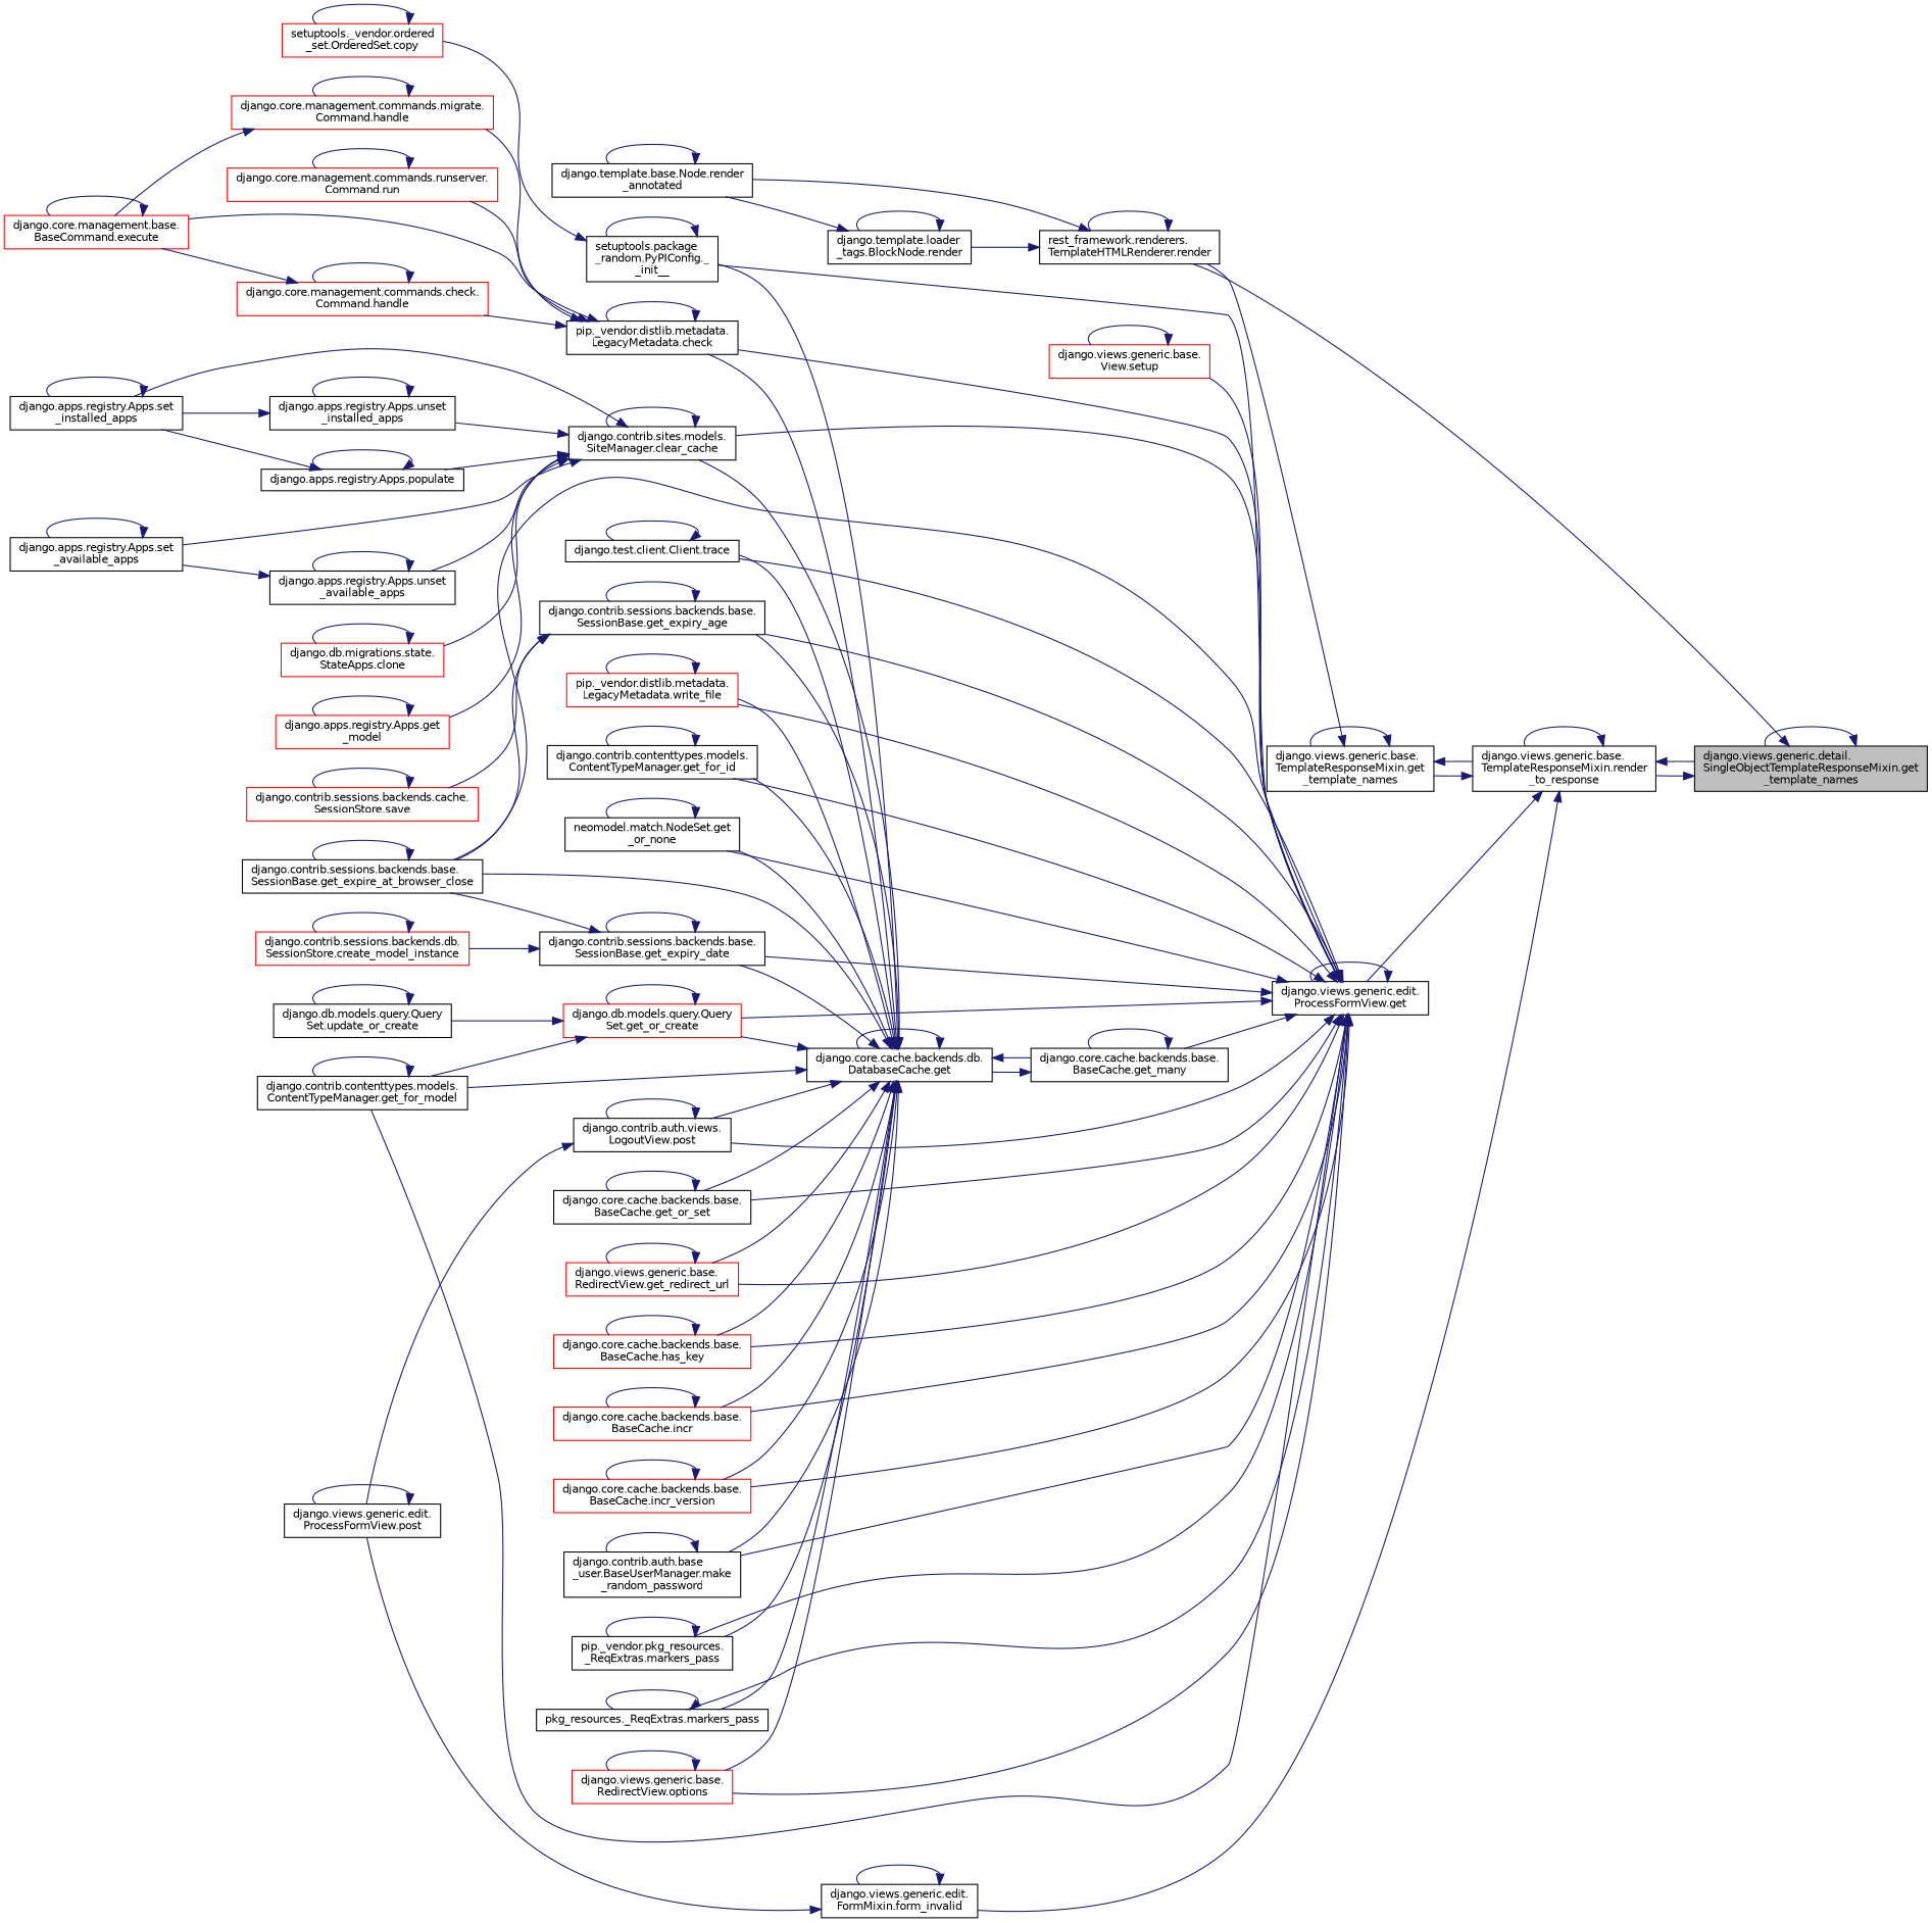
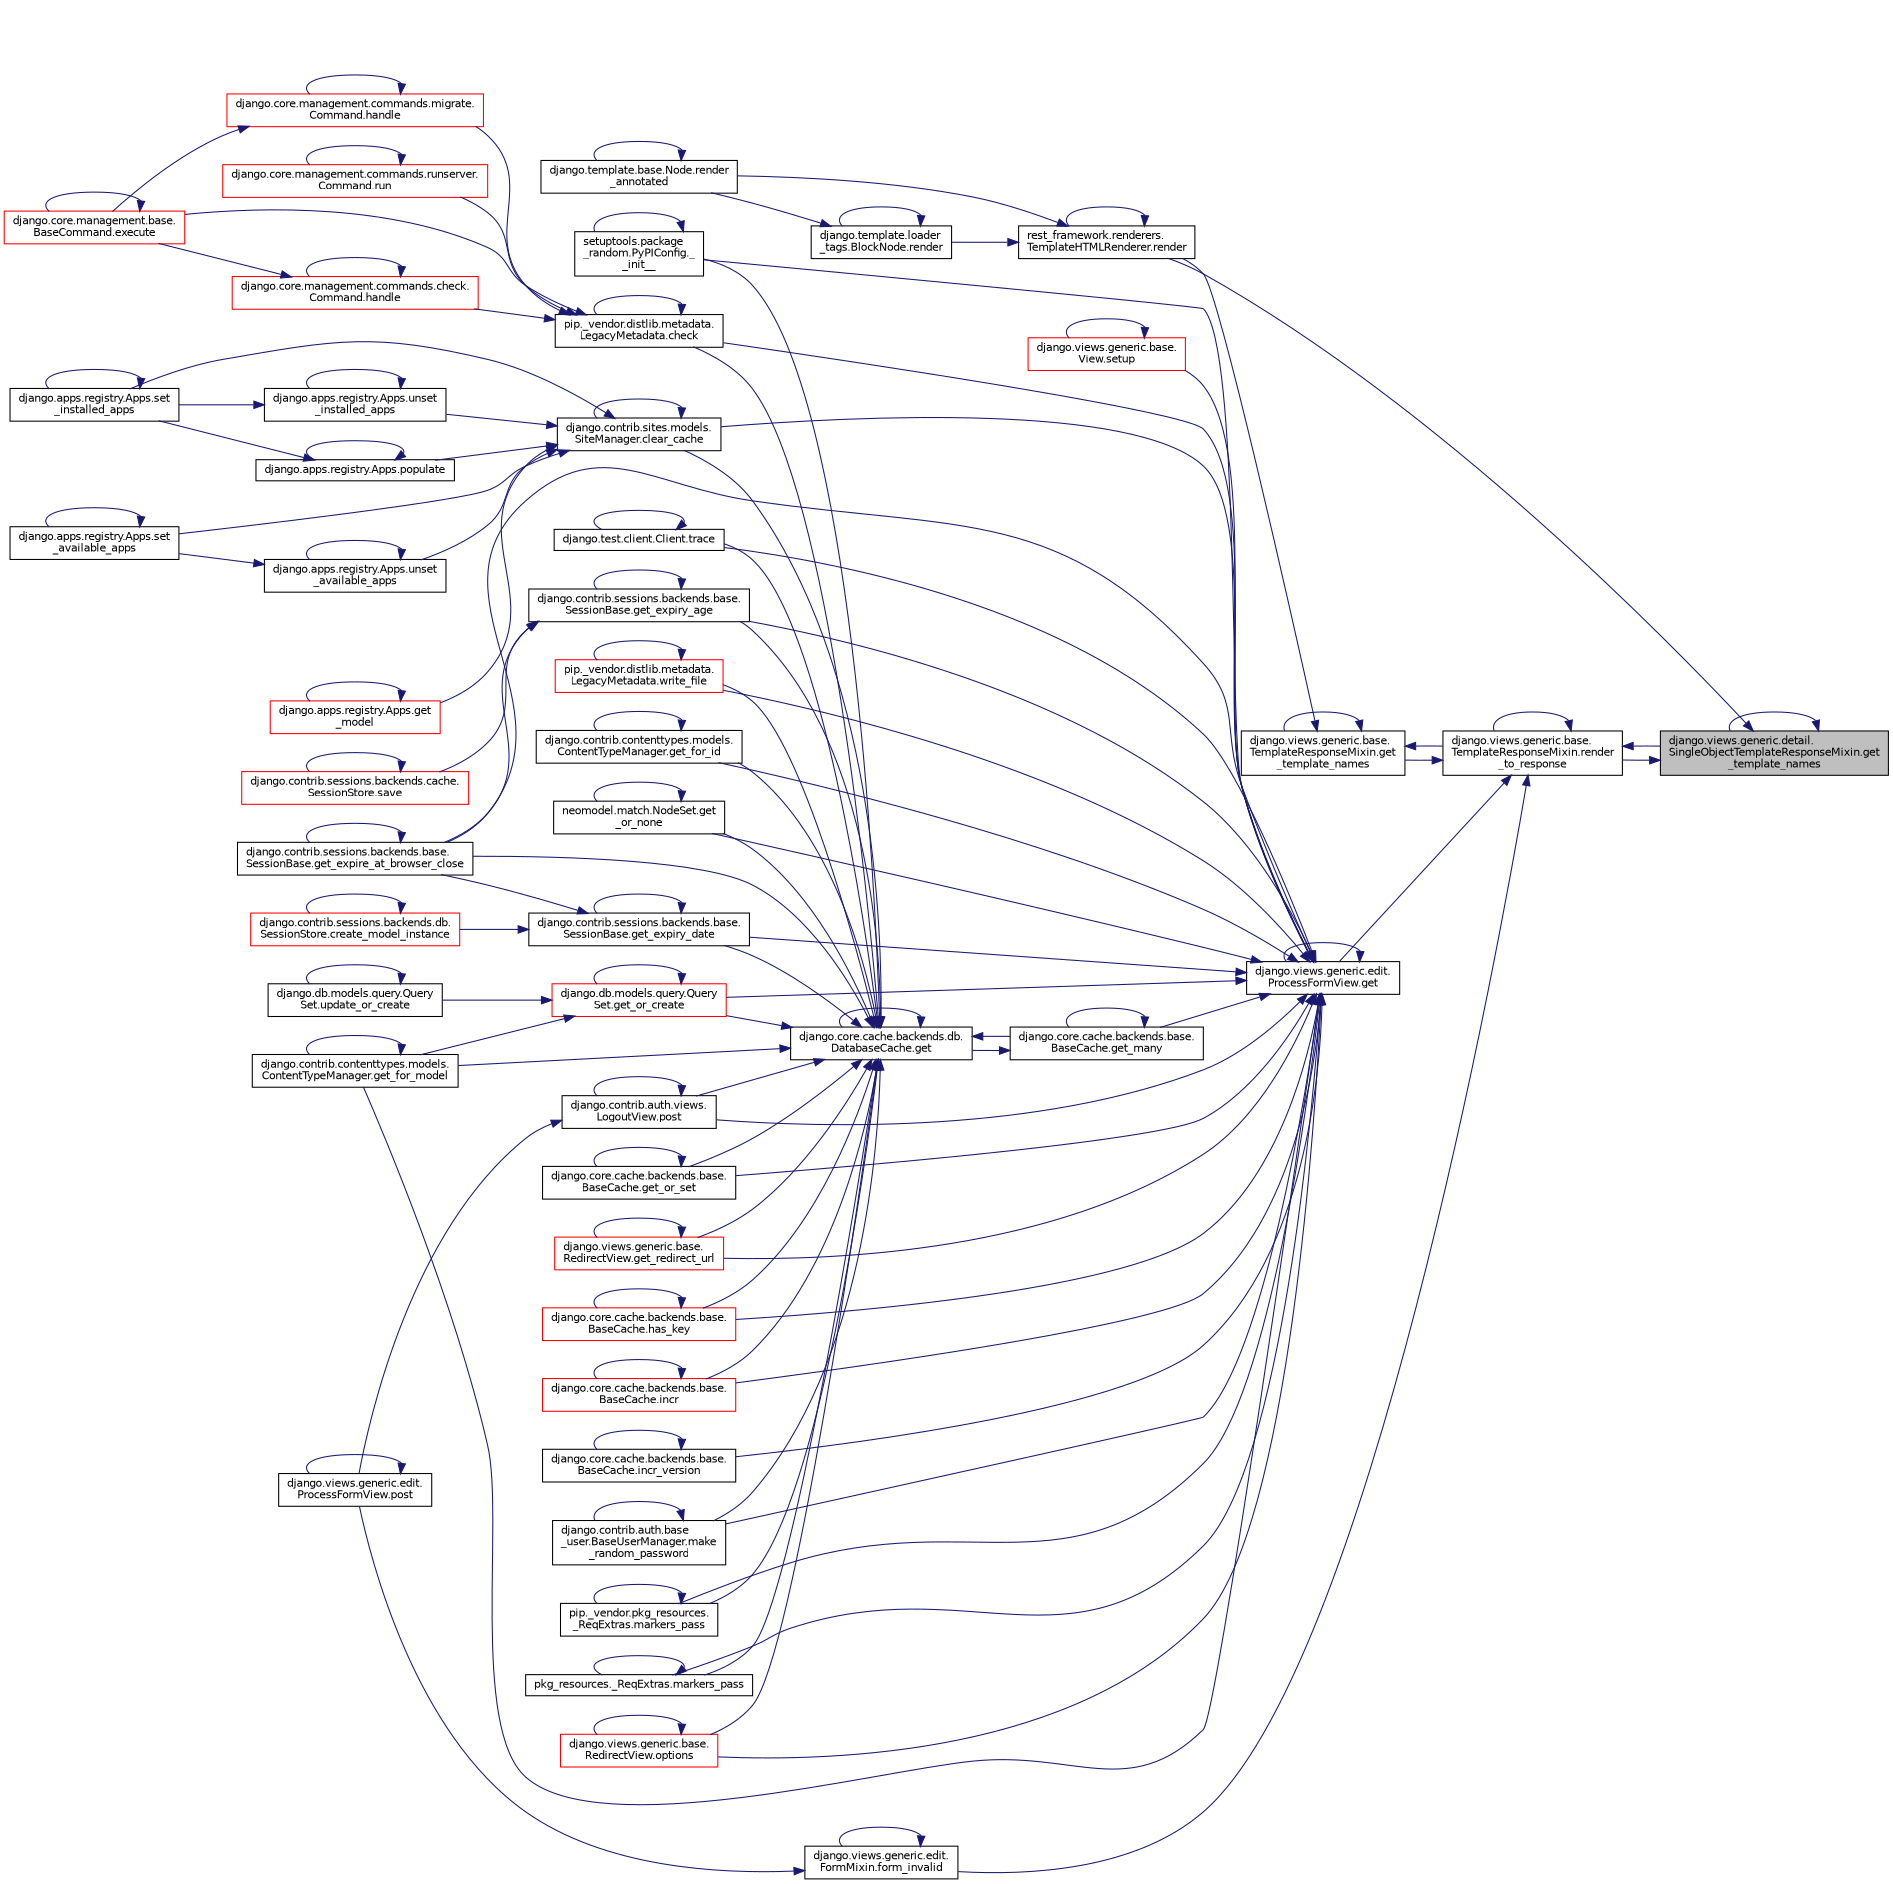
  digraph {
    rankdir=RL
    node [color=black fillcolor=white fontname=Helvetica fontsize=10 shape=record style=filled]
    edge [color=midnightblue dir=back fontname=Helvetica fontsize=10 labelfontname=Helvetica labelfontsize=10 style=solid]
    n1 [fillcolor=grey75 fontcolor=black height=0.2 label="django.views.generic.detail.\lSingleObjectTemplateResponseMixin.get\l_template_names" width=0.4]
    n2 [height=0.2 label="rest_framework.renderers.\lTemplateHTMLRenderer.render" width=0.4]
    n3 [height=0.2 label="django.views.generic.base.\lTemplateResponseMixin.render\l_to_response" width=0.4]
    n4 [height=0.2 label="django.template.loader\l_tags.BlockNode.render" width=0.4]
    n5 [height=0.2 label="django.template.base.Node.render\l_annotated" width=0.4]
    n6 [height=0.2 label="django.views.generic.edit.\lFormMixin.form_invalid" width=0.4]
    n7 [height=0.2 label="django.views.generic.edit.\lProcessFormView.get" width=0.4]
    n8 [height=0.2 label="django.views.generic.base.\lTemplateResponseMixin.get\l_template_names" width=0.4]
    n9 [height=0.2 label="django.views.generic.edit.\lProcessFormView.post" width=0.4]
    n10 [height=0.2 label="setuptools.package\l_random.PyPIConfig._\l_init__" width=0.4]
    n11 [height=0.2 label="pip._vendor.distlib.metadata.\lLegacyMetadata.check" width=0.4]
    n12 [height=0.2 label="django.contrib.sites.models.\lSiteManager.clear_cache" width=0.4]
    n13 [height=0.2 label="django.contrib.sessions.backends.base.\lSessionBase.get_expire_at_browser_close" width=0.4]
    n14 [height=0.2 label="django.contrib.sessions.backends.base.\lSessionBase.get_expiry_age" width=0.4]
    n15 [height=0.2 label="django.contrib.sessions.backends.base.\lSessionBase.get_expiry_date" width=0.4]
    n16 [height=0.2 label="django.contrib.contenttypes.models.\lContentTypeManager.get_for_id" width=0.4]
    n17 [height=0.2 label="django.contrib.contenttypes.models.\lContentTypeManager.get_for_model" width=0.4]
    n18 [height=0.2 label="django.core.cache.backends.base.\lBaseCache.get_many" width=0.4]
    n19 [color=red height=0.2 label="django.db.models.query.Query\lSet.get_or_create" width=0.4]
    n20 [height=0.2 label="neomodel.match.NodeSet.get\l_or_none" width=0.4]
    n21 [height=0.2 label="django.core.cache.backends.base.\lBaseCache.get_or_set" width=0.4]
    n22 [color=red height=0.2 label="django.views.generic.base.\lRedirectView.get_redirect_url" width=0.4]
    n23 [color=red height=0.2 label="django.core.cache.backends.base.\lBaseCache.has_key" width=0.4]
    n24 [color=red height=0.2 label="django.core.cache.backends.base.\lBaseCache.incr" width=0.4]
-   n25 [color=red height=0.2 label="django.core.cache.backends.base.\lBaseCache.incr_version" width=0.4]
+   n25 [height=0.2 label="django.core.cache.backends.base.\lBaseCache.incr_version" width=0.4]
    n26 [height=0.2 label="django.contrib.auth.base\l_user.BaseUserManager.make\l_random_password" width=0.4]
    n27 [height=0.2 label="pip._vendor.pkg_resources.\l_ReqExtras.markers_pass" width=0.4]
    n28 [height=0.2 label="pkg_resources._ReqExtras.markers_pass" width=0.4]
    n29 [color=red height=0.2 label="django.views.generic.base.\lRedirectView.options" width=0.4]
    n30 [height=0.2 label="django.contrib.auth.views.\lLogoutView.post" width=0.4]
    n31 [color=red height=0.2 label="django.views.generic.base.\lView.setup" width=0.4]
    n32 [height=0.2 label="django.test.client.Client.trace" width=0.4]
    n33 [color=red height=0.2 label="pip._vendor.distlib.metadata.\lLegacyMetadata.write_file" width=0.4]
-   n34 [color=red height=0.2 label="setuptools._vendor.ordered\l_set.OrderedSet.copy" width=0.4]
    n35 [color=red height=0.2 label="django.core.management.base.\lBaseCommand.execute" width=0.4]
    n36 [color=red height=0.2 label="django.core.management.commands.check.\lCommand.handle" width=0.4]
    n37 [color=red height=0.2 label="django.core.management.commands.migrate.\lCommand.handle" width=0.4]
    n38 [color=red height=0.2 label="django.core.management.commands.runserver.\lCommand.run" width=0.4]
-   n39 [color=red height=0.2 label="django.db.migrations.state.\lStateApps.clone" width=0.4]
    n40 [color=red height=0.2 label="django.apps.registry.Apps.get\l_model" width=0.4]
    n41 [height=0.2 label="django.apps.registry.Apps.populate" width=0.4]
    n42 [height=0.2 label="django.apps.registry.Apps.set\l_installed_apps" width=0.4]
    n43 [height=0.2 label="django.apps.registry.Apps.set\l_available_apps" width=0.4]
    n44 [height=0.2 label="django.apps.registry.Apps.unset\l_available_apps" width=0.4]
    n45 [height=0.2 label="django.apps.registry.Apps.unset\l_installed_apps" width=0.4]
    n46 [color=red height=0.2 label="django.contrib.sessions.backends.cache.\lSessionStore.save" width=0.4]
    n47 [color=red height=0.2 label="django.contrib.sessions.backends.db.\lSessionStore.create_model_instance" width=0.4]
    n48 [height=0.2 label="django.core.cache.backends.db.\lDatabaseCache.get" width=0.4]
    n49 [height=0.2 label="django.db.models.query.Query\lSet.update_or_create" width=0.4]
    n1 -> n1
    n1 -> n2
    n1 -> n3
    n2 -> n2
    n2 -> n4
    n2 -> n5
    n3 -> n1
    n3 -> n3
    n3 -> n6
    n3 -> n7
    n3 -> n8
    n4 -> n4
    n4 -> n5
    n5 -> n5
    n6 -> n6
    n6 -> n9
    n7 -> n7
    n7 -> n10
    n7 -> n11
    n7 -> n12
    n7 -> n13
    n7 -> n14
    n7 -> n15
    n7 -> n16
    n7 -> n17
    n7 -> n18
    n7 -> n19
    n7 -> n20
    n7 -> n21
    n7 -> n22
    n7 -> n23
    n7 -> n24
    n7 -> n25
    n7 -> n26
    n7 -> n27
    n7 -> n28
    n7 -> n29
    n7 -> n30
    n7 -> n31
    n7 -> n32
    n7 -> n33
    n8 -> n2
    n8 -> n3
    n8 -> n8
    n9 -> n9
    n10 -> n10
-   n10 -> n34
    n11 -> n11
    n11 -> n35
    n11 -> n36
    n11 -> n37
    n11 -> n38
    n12 -> n12
-   n12 -> n39
    n12 -> n40
    n12 -> n41
    n12 -> n42
    n12 -> n43
    n12 -> n44
    n12 -> n45
    n13 -> n13
    n14 -> n13
    n14 -> n14
    n14 -> n46
    n15 -> n13
    n15 -> n15
    n15 -> n47
    n16 -> n16
    n17 -> n17
    n18 -> n18
    n18 -> n48
    n19 -> n17
    n19 -> n19
    n19 -> n49
    n20 -> n20
    n21 -> n21
    n22 -> n22
    n23 -> n23
    n24 -> n24
    n25 -> n25
    n26 -> n26
    n27 -> n27
    n28 -> n28
    n29 -> n29
    n30 -> n9
    n30 -> n30
    n31 -> n31
    n32 -> n32
    n33 -> n33
-   n34 -> n34
    n35 -> n35
    n36 -> n35
    n36 -> n36
    n37 -> n35
    n37 -> n37
    n38 -> n38
-   n39 -> n39
    n40 -> n40
    n41 -> n41
    n41 -> n42
    n42 -> n42
    n43 -> n43
    n44 -> n43
    n44 -> n44
    n45 -> n42
    n45 -> n45
    n46 -> n46
    n47 -> n47
    n48 -> n10
    n48 -> n11
    n48 -> n12
    n48 -> n13
    n48 -> n14
    n48 -> n15
    n48 -> n16
    n48 -> n17
    n48 -> n18
    n48 -> n19
    n48 -> n20
    n48 -> n21
    n48 -> n22
    n48 -> n23
    n48 -> n24
-   n48 -> n25
    n48 -> n26
    n48 -> n27
    n48 -> n28
    n48 -> n29
    n48 -> n30
    n48 -> n32
    n48 -> n33
    n48 -> n48
    n49 -> n49
  }
